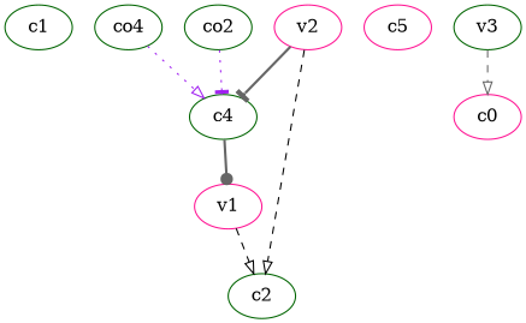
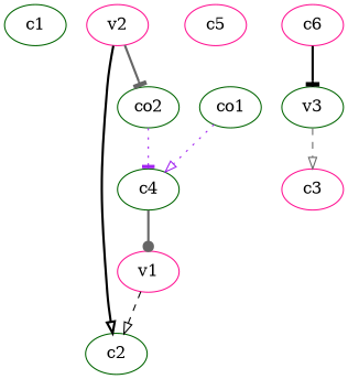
  strict digraph {
    node [color=darkgreen]
    edge [arrowhead=onormal color=black style=dashed weight=1]
    c1
    v1 [color=deeppink]
    c4
    c2
    c5 [color=deeppink]
+   c6 [color=deeppink]
    v3
-   c3 [color=deeppink label=c0]
+   c3 [color=deeppink]
    v2 [color=deeppink]
-   co1 [label=co4]
+   co1
    co2
    v1 -> c2
    c4 -> v1 [arrowhead=dot color=gray40 style=bold]
+   c6 -> v3 [arrowhead=tee style=bold]
    v3 -> c3 [color=gray40]
-   v2 -> c4 [arrowhead=tee color=gray40 style=bold]
-   v2 -> c2
+   v2 -> co2 [arrowhead=tee color=gray40 style=bold]
+   v2 -> c2 [style=bold]
    co1 -> c4 [color=purple style=dotted]
    co2 -> c4 [arrowhead=tee color=purple style=dotted]
  }
